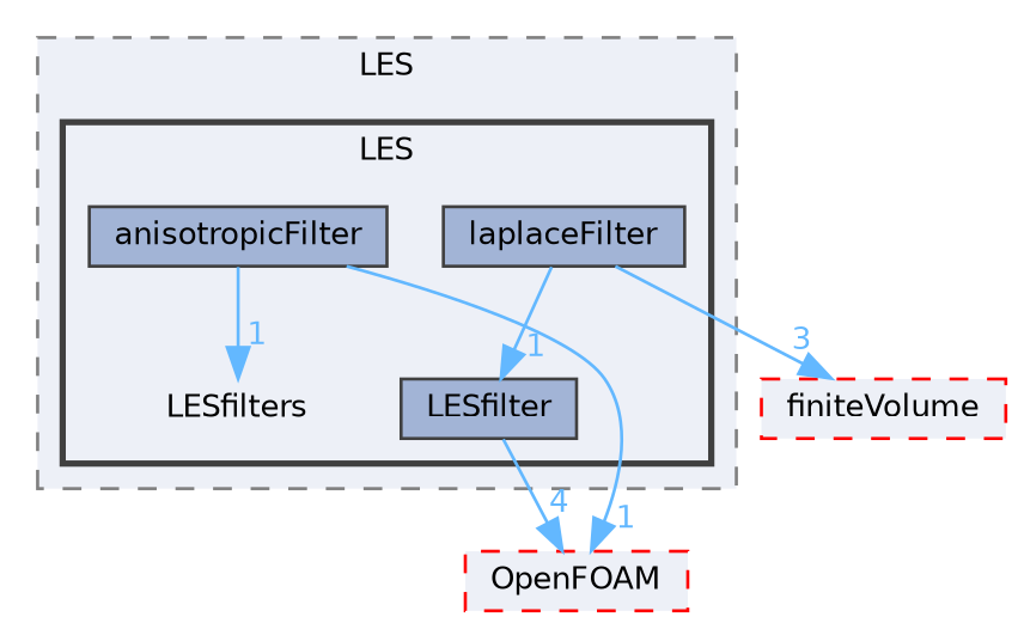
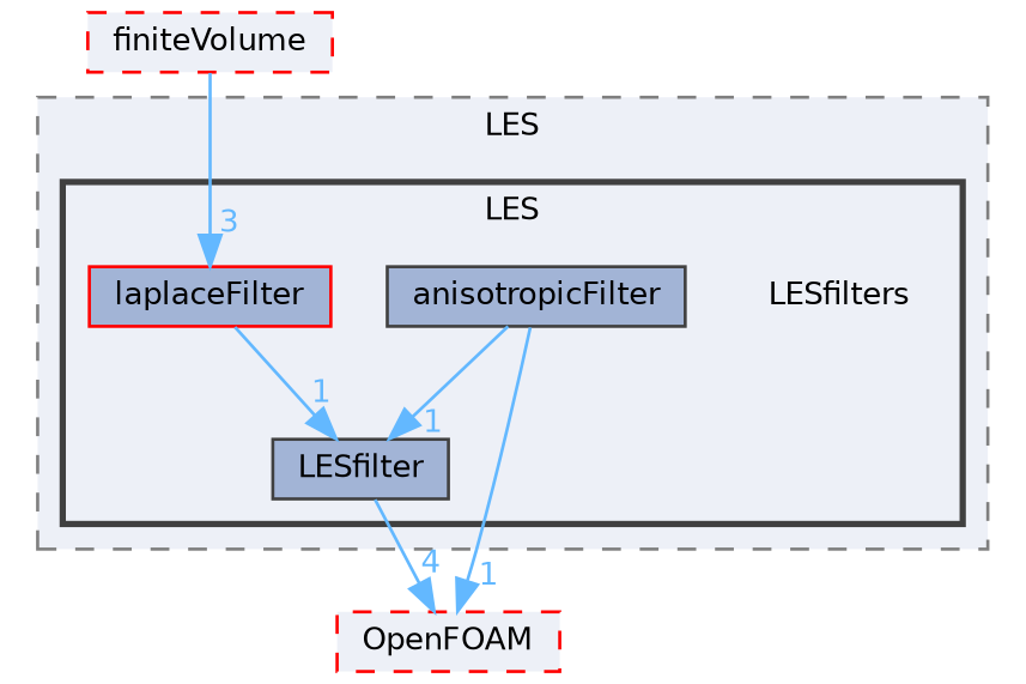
  digraph {
    compound=true
    node [fontname=Helvetica fontsize=10 shape=box color=grey25 fillcolor="#a2b4d6" style=filled]
    edge [color=steelblue1 fontcolor=steelblue1 fontname=Helvetica fontsize=10 headlabel=1 labeldistance=1.5 labelfontname=Helvetica labelfontsize=10]
    n1 [height=0.2 label=LESfilters shape=plaintext width=0.4 color="" fillcolor="" style=""]
    n2 [height=0.2 label=anisotropicFilter width=0.4]
-   n3 [height=0.2 label=laplaceFilter width=0.4]
+   n3 [color=red height=0.2 label=laplaceFilter width=0.4]
    n4 [height=0.2 label=LESfilter width=0.4]
    n5 [color=red fillcolor="#edf0f7" height=0.2 label=OpenFOAM style="filled,dashed" width=0.4]
    n6 [color=red fillcolor="#edf0f7" height=0.2 label=finiteVolume style="filled,dashed" width=0.4]
    subgraph cluster_1 {
      bgcolor="#edf0f7"
      fontname=Helvetica
      fontsize=10
      label=LES
      pencolor=grey50
      style="filled,dashed"
      subgraph cluster_2 {
        bgcolor="#edf0f7"
        fontname=Helvetica
        fontsize=10
        label=LES
        pencolor=grey25
        style="filled,bold"
        n1
        n2
        n3
        n4
      }
    }
-   n2 -> n1
+   n2 -> n4
    n2 -> n5
    n3 -> n4
-   n3 -> n6 [headlabel=3]
+   n6 -> n3 [headlabel=3]
    n4 -> n5 [headlabel=4]
  }
